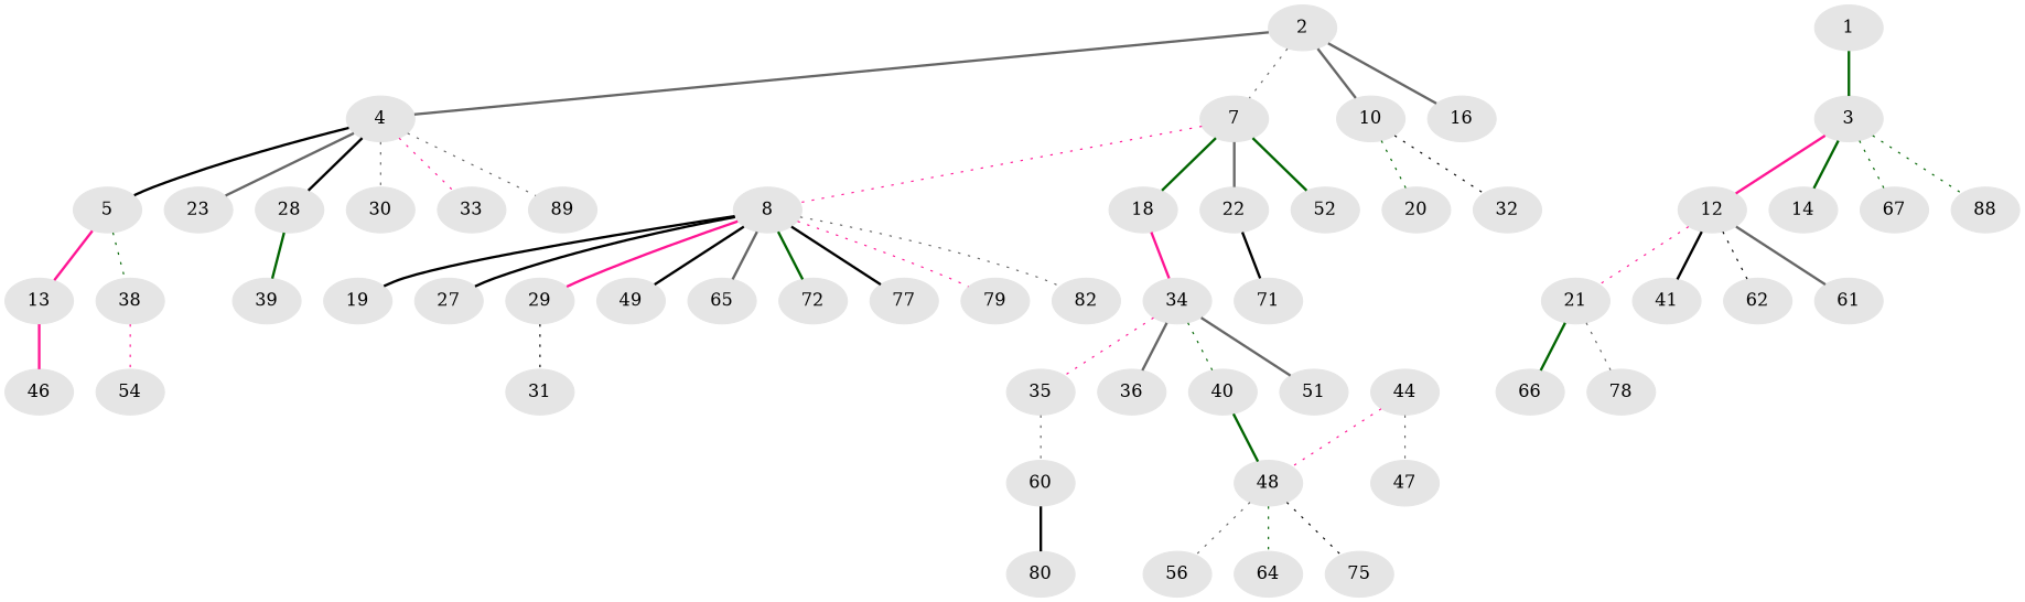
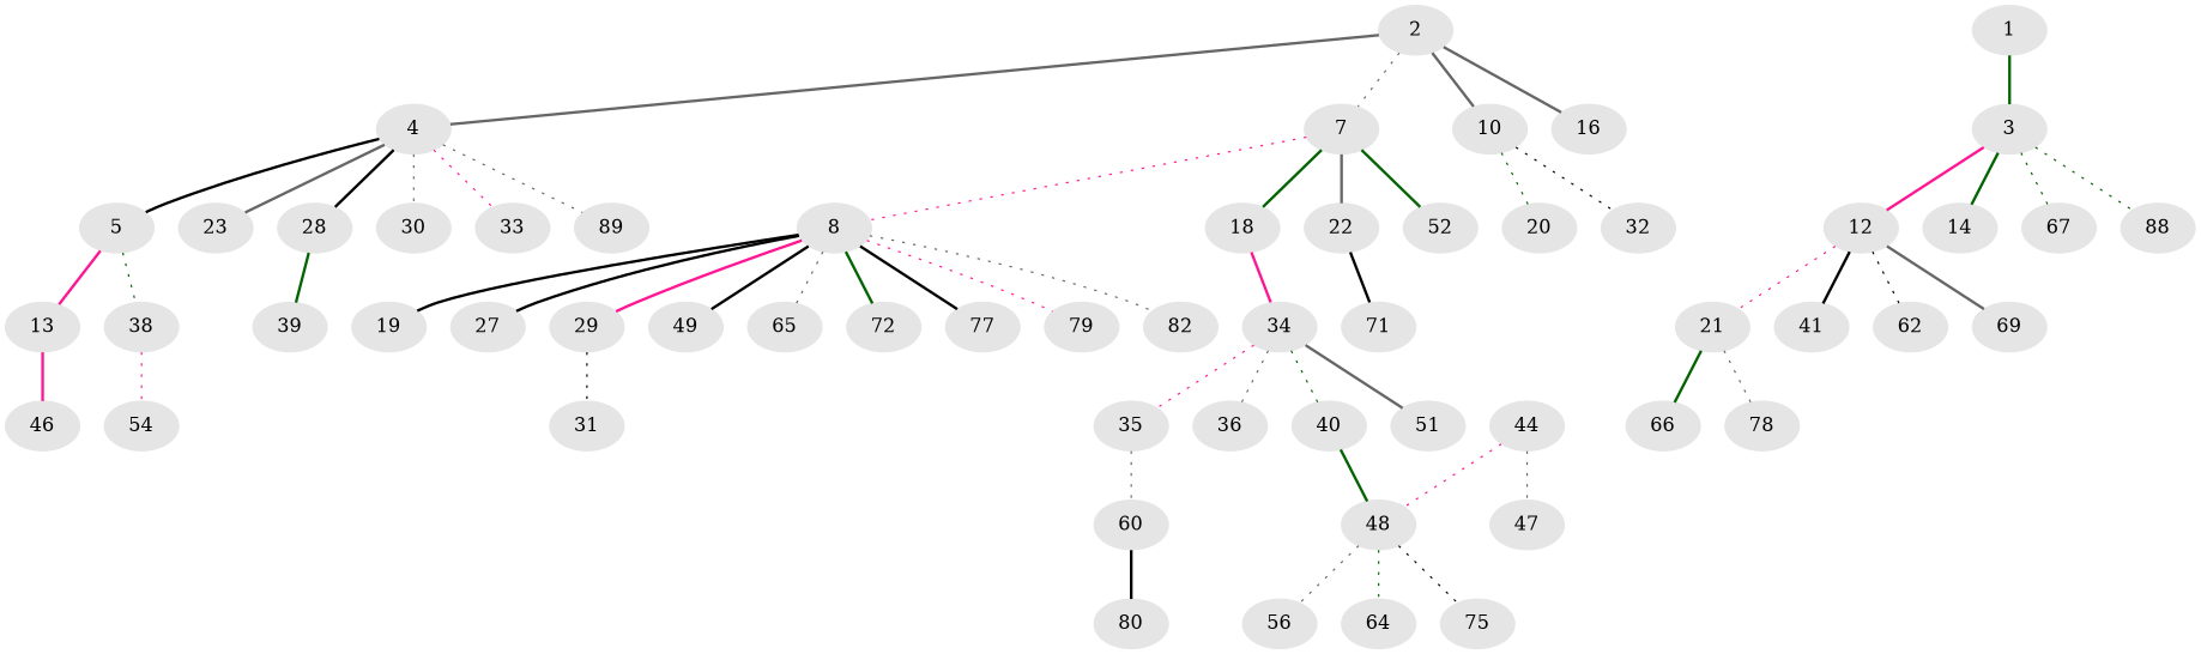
  graph {
    node [color=gray90 style=filled]
    edge [color=gray40 style=bold]
    2 [super="+70"]
    4 [super="+15"]
    7 [super="+11"]
    10 [super="+63"]
    16
    3 [super="+6"]
    1
    12 [super="+17"]
    14 [super="+61"]
    67
    88
    5 [super="+83"]
    23 [super="+84"]
    28 [super="+86"]
    30 [super="+37"]
    33 [super="+57"]
    89
    8 [super="+9"]
    18 [super="+50"]
    22 [super="+26"]
    n21 [label=52]
    20 [super="+24"]
    32
    21 [super="+68"]
    41 [super="+59"]
    62
-   69 [label=61]
+   69
    13 [super="+52"]
    38 [super="+42"]
    39
    46
    54 [super="+74"]
    19 [super="+76"]
    27 [super="+90"]
    29
    49
    65
    72 [super="+87"]
    77
    79
    82
    34 [super="+53"]
    71
    31
    66 [super="+85"]
    78
    35 [super="+43"]
    36
    40
    51
    60
    48 [super="+55"]
    80 [super="+81"]
    44 [super="+45"]
    47 [super="+73"]
    56
    64
    75
    2 -- 4
    2 -- 7 [style=dotted]
    2 -- 10
    2 -- 16
    4 -- 5 [color=black]
    4 -- 23
    4 -- 28 [color=black]
    4 -- 30 [style=dotted]
    4 -- 33 [color=deeppink style=dotted]
    4 -- 89 [style=dotted]
    7 -- 8 [color=deeppink style=dotted]
    7 -- 18 [color=darkgreen]
    7 -- 22
    7 -- n21 [color=darkgreen]
    10 -- 20 [color=darkgreen style=dotted]
    10 -- 32 [color=black style=dotted]
    3 -- 12 [color=deeppink]
    3 -- 14 [color=darkgreen]
    3 -- 67 [color=darkgreen style=dotted]
    3 -- 88 [color=darkgreen style=dotted]
    1 -- 3 [color=darkgreen]
    12 -- 21 [color=deeppink style=dotted]
    12 -- 41 [color=black]
    12 -- 62 [color=black style=dotted]
    12 -- 69
    5 -- 13 [color=deeppink]
    5 -- 38 [color=darkgreen style=dotted]
    28 -- 39 [color=darkgreen]
    8 -- 19 [color=black]
    8 -- 27 [color=black]
    8 -- 29 [color=deeppink]
    8 -- 49 [color=black]
-   8 -- 65
+   8 -- 65 [style=dotted]
    8 -- 72 [color=darkgreen]
    8 -- 77 [color=black]
    8 -- 79 [color=deeppink style=dotted]
    8 -- 82 [style=dotted]
    18 -- 34 [color=deeppink]
    22 -- 71 [color=black]
    21 -- 66 [color=darkgreen]
    21 -- 78 [style=dotted]
    13 -- 46 [color=deeppink]
    38 -- 54 [color=deeppink style=dotted]
    29 -- 31 [color=black style=dotted]
    34 -- 35 [color=deeppink style=dotted]
-   34 -- 36
+   34 -- 36 [style=dotted]
    34 -- 40 [color=darkgreen style=dotted]
    34 -- 51
    35 -- 60 [style=dotted]
    40 -- 48 [color=darkgreen]
    60 -- 80 [color=black]
    48 -- 56 [style=dotted]
    48 -- 64 [color=darkgreen style=dotted]
    48 -- 75 [color=black style=dotted]
    44 -- 48 [color=deeppink style=dotted]
    44 -- 47 [style=dotted]
  }
